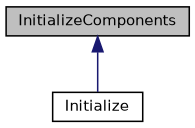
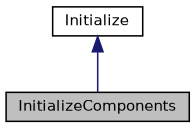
  digraph {
    rankdir=TB
    node [color=black fontname=Helvetica fontsize=10 shape=record style=filled]
    n1 [fillcolor=grey75 fontcolor=black height=0.2 label=InitializeComponents width=0.4]
    n2 [fillcolor=white height=0.2 label=Initialize width=0.4]
-   n1 -> n2 [color=midnightblue dir=back fontname=Helvetica fontsize=10 labelfontname=Helvetica labelfontsize=10 style=solid]
+   n2 -> n1 [color=midnightblue dir=back fontname=Helvetica fontsize=10 labelfontname=Helvetica labelfontsize=10 style=solid]
  }
